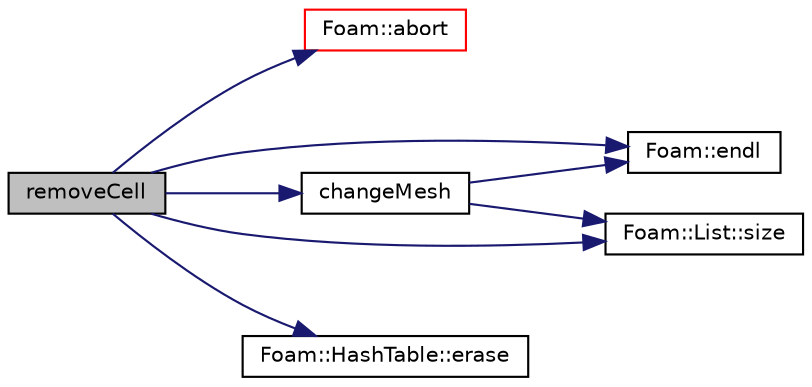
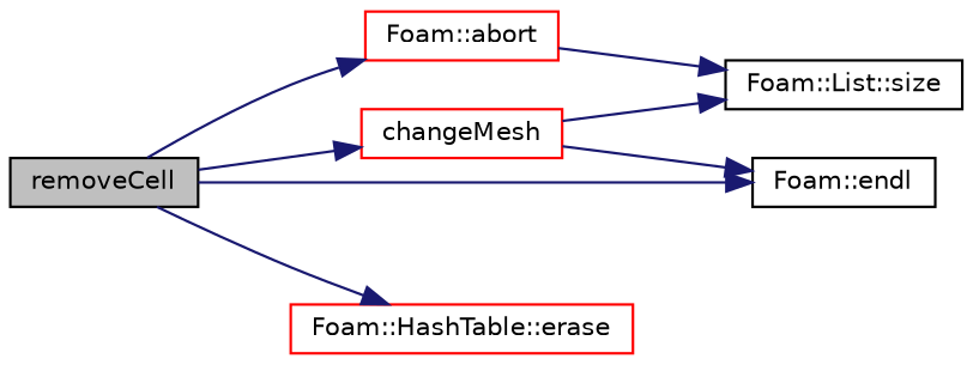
  digraph {
    rankdir=LR
    node [color=black fontname=Helvetica fontsize=10 shape=record]
    edge [color=midnightblue fontname=Helvetica fontsize=10 labelfontname=Helvetica labelfontsize=10 style=solid]
    n1 [fillcolor=grey75 fontcolor=black height=0.2 label=removeCell style=filled width=0.4]
    n2 [color=red height=0.2 label="Foam::abort" width=0.4]
-   n3 [height=0.2 label=changeMesh width=0.4]
+   n3 [color=red height=0.2 label=changeMesh width=0.4]
    n4 [height=0.2 label="Foam::endl" width=0.4]
    n5 [height=0.2 label="Foam::List::size" width=0.4]
-   n6 [height=0.2 label="Foam::HashTable::erase" width=0.4]
+   n6 [color=red height=0.2 label="Foam::HashTable::erase" width=0.4]
    n1 -> n2
    n1 -> n3
    n1 -> n4
-   n1 -> n5
+   n2 -> n5
    n1 -> n6
    n3 -> n4
    n3 -> n5
  }
